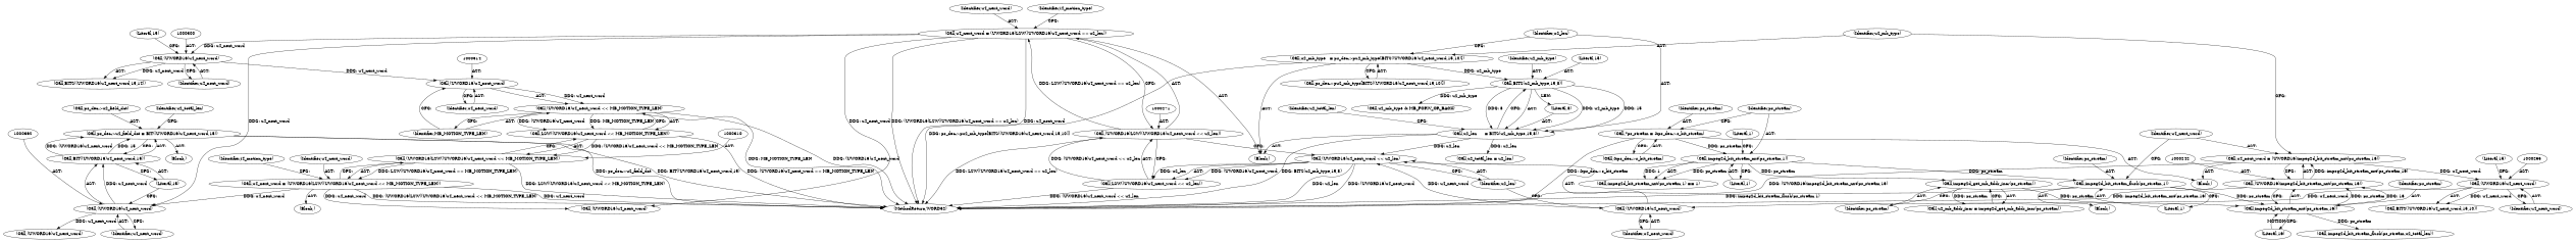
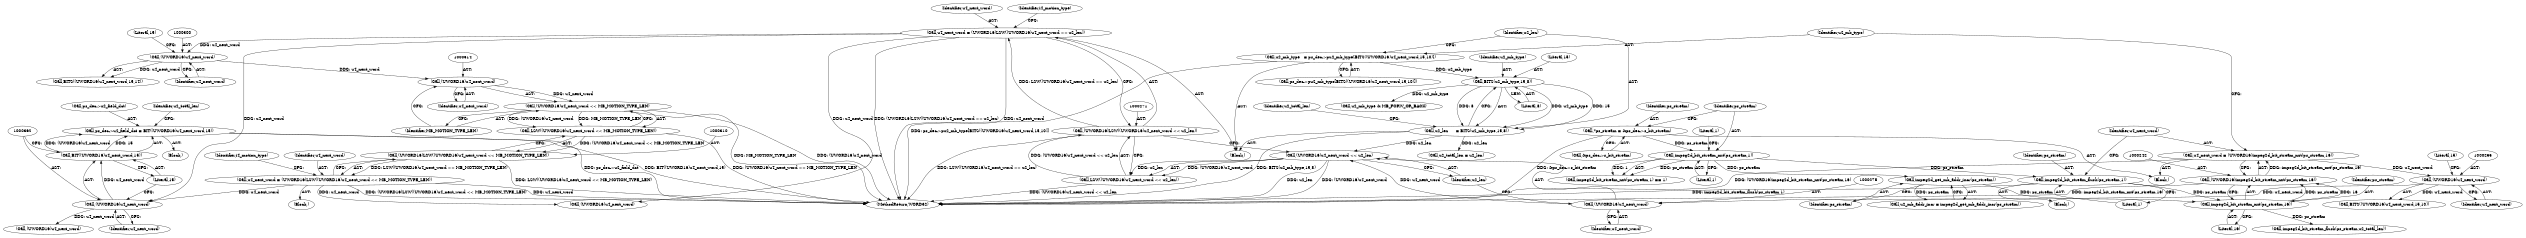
  digraph {
    n1 [label="(Call,ps_dec->u2_field_dct = BIT((UWORD16)u4_next_word,15))"]
    n2 [label="(Call,BIT((UWORD16)u4_next_word,15))"]
    n3 [label="(Block,)"]
    n4 [label="(MethodReturn,WORD32)"]
    n5 [label="(Literal,15)"]
    n6 [label="(Call,(UWORD16)u4_next_word)"]
    n7 [label="(Call,(UWORD16)u4_next_word)"]
    n8 [label="(Identifier,u4_next_word)"]
    n9 [label="(Call,u4_next_word = (UWORD16)LSW((UWORD16)u4_next_word << u2_len))"]
    n10 [label="(Call,(UWORD16)LSW((UWORD16)u4_next_word << u2_len))"]
    n11 [label="(Call,(UWORD16)u4_next_word)"]
    n12 [label="(Call,(UWORD16)u4_next_word)"]
    n13 [label="(Block,)"]
    n14 [label="(Call,LSW((UWORD16)u4_next_word << u2_len))"]
    n15 [label="(Call,(UWORD16)u4_next_word << u2_len)"]
    n16 [label="(Call,(UWORD16)u4_next_word)"]
    n17 [label="(Identifier,u4_next_word)"]
    n18 [label="(Call,BITS((UWORD16)u4_next_word,15,14))"]
    n19 [label="(Identifier,u2_len)"]
    n20 [label="(Call,(UWORD16)u4_next_word)"]
    n21 [label="(Identifier,u4_next_word)"]
    n22 [label="(Call,(UWORD16)u4_next_word)"]
    n23 [label="(Identifier,u4_next_word)"]
    n24 [label="(Call,BITS((UWORD16)u4_next_word,15,10))"]
    n25 [label="(Call,u4_next_word = (UWORD16)impeg2d_bit_stream_nxt(ps_stream,16))"]
    n26 [label="(Call,(UWORD16)impeg2d_bit_stream_nxt(ps_stream,16))"]
    n27 [label="(Block,)"]
    n28 [label="(Call,impeg2d_bit_stream_nxt(ps_stream,16))"]
    n29 [label="(Call,impeg2d_bit_stream_flush(ps_stream,u2_total_len))"]
    n30 [label="(Literal,16)"]
    n31 [label="(Call,impeg2d_get_mb_addr_incr(ps_stream))"]
    n32 [label="(Identifier,ps_stream)"]
    n33 [label="(Call,u2_mb_addr_incr = impeg2d_get_mb_addr_incr(ps_stream))"]
    n34 [label="(Call,impeg2d_bit_stream_nxt(ps_stream,1))"]
    n35 [label="(Call,impeg2d_bit_stream_flush(ps_stream,1))"]
    n36 [label="(Call,impeg2d_bit_stream_nxt(ps_stream,1) == 1)"]
    n37 [label="(Literal,1)"]
    n38 [label="(Block,)"]
    n39 [label="(Literal,1)"]
    n40 [label="(Call,*ps_stream = &ps_dec->s_bit_stream)"]
    n41 [label="(Call,&ps_dec->s_bit_stream)"]
    n42 [label="(Call,u2_len      = BITS(u2_mb_type,15,8))"]
    n43 [label="(Call,BITS(u2_mb_type,15,8))"]
    n44 [label="(Call,u2_total_len = u2_len)"]
    n45 [label="(Literal,8)"]
    n46 [label="(Call,u2_mb_type & MB_FORW_OR_BACK)"]
    n47 [label="(Call,u2_mb_type   = ps_dec->pu2_mb_type[BITS((UWORD16)u4_next_word,15,10)])"]
    n48 [label="(Call,ps_dec->pu2_mb_type[BITS((UWORD16)u4_next_word,15,10)])"]
    n49 [label="(Call,u4_next_word = (UWORD16)LSW((UWORD16)u4_next_word << MB_MOTION_TYPE_LEN))"]
    n50 [label="(Call,(UWORD16)LSW((UWORD16)u4_next_word << MB_MOTION_TYPE_LEN))"]
    n51 [label="(Block,)"]
    n52 [label="(Call,LSW((UWORD16)u4_next_word << MB_MOTION_TYPE_LEN))"]
    n53 [label="(Call,(UWORD16)u4_next_word << MB_MOTION_TYPE_LEN)"]
    n54 [label="(Identifier,MB_MOTION_TYPE_LEN)"]
    n55 [label="(Identifier,u4_next_word)"]
    n56 [label="(Identifier,u4_next_word)"]
    n57 [label="(Identifier,ps_stream)"]
    n58 [label="(Identifier,u2_total_len)"]
    n59 [label="(Call,ps_dec->u2_field_dct)"]
    n60 [label="(Identifier,u2_mb_type)"]
    n61 [label="(Identifier,ps_stream)"]
    n62 [label="(Identifier,u2_mb_type)"]
    n63 [label="(Literal,15)"]
    n64 [label="(Literal,15)"]
    n65 [label="(Literal,15)"]
    n66 [label="(Identifier,u2_len)"]
    n67 [label="(Identifier,ps_stream)"]
    n68 [label="(Identifier,u2_total_len)"]
    n69 [label="(Literal,1)"]
    n70 [label="(Identifier,u4_next_word)"]
    n71 [label="(Identifier,u4_next_word)"]
    n72 [label="(Identifier,i4_motion_type)"]
    n73 [label="(Identifier,ps_stream)"]
    n74 [label="(Identifier,i4_motion_type)"]
    1000362
    1000271
+   1000275
    1000255
    1000242
    1000310
    1000314
    1000300
-   n1 -> n2 [label="CFG: "]
+   1000362 -> n2 [label="CFG: "]
    n1 -> n3 [label="AST: "]
    n1 -> n4 [label="DDG: ps_dec->u2_field_dct"]
    n1 -> n4 [label="DDG: BIT((UWORD16)u4_next_word,15)"]
    n2 -> n1 [label="AST: "]
    n2 -> n1 [label="DDG: (UWORD16)u4_next_word"]
    n2 -> n1 [label="DDG: 15"]
    n2 -> n5 [label="CFG: "]
    n5 -> n2 [label="AST: "]
    n5 -> n6 [label="CFG: "]
    n6 -> n2 [label="AST: "]
    n6 -> n2 [label="DDG: u4_next_word"]
    n6 -> n7 [label="DDG: u4_next_word"]
    n6 -> n8 [label="CFG: "]
    n8 -> n6 [label="AST: "]
    n9 -> n4 [label="DDG: u4_next_word"]
    n9 -> n4 [label="DDG: (UWORD16)LSW((UWORD16)u4_next_word << u2_len)"]
    n9 -> n6 [label="DDG: u4_next_word"]
    n9 -> n10 [label="CFG: "]
    n9 -> n11 [label="DDG: u4_next_word"]
    n9 -> n12 [label="DDG: u4_next_word"]
    n9 -> n13 [label="AST: "]
    n10 -> n4 [label="DDG: LSW((UWORD16)u4_next_word << u2_len)"]
    n10 -> n9 [label="AST: "]
    n10 -> n9 [label="DDG: LSW((UWORD16)u4_next_word << u2_len)"]
    n10 -> n14 [label="CFG: "]
    n10 -> n15 [label="CFG: "]
    n11 -> n16 [label="DDG: u4_next_word"]
    n11 -> n17 [label="CFG: "]
    n11 -> n18 [label="AST: "]
    n11 -> n18 [label="DDG: u4_next_word"]
    n14 -> n4 [label="DDG: (UWORD16)u4_next_word << u2_len"]
    n14 -> n10 [label="AST: "]
    n14 -> n10 [label="DDG: (UWORD16)u4_next_word << u2_len"]
    n15 -> n4 [label="DDG: (UWORD16)u4_next_word"]
    n15 -> n4 [label="DDG: u2_len"]
    n15 -> n14 [label="AST: "]
    n15 -> n14 [label="DDG: (UWORD16)u4_next_word"]
    n15 -> n14 [label="DDG: u2_len"]
    n15 -> n19 [label="CFG: "]
    n16 -> n53 [label="AST: "]
    n16 -> n53 [label="DDG: u4_next_word"]
    n16 -> n55 [label="CFG: "]
    n17 -> n11 [label="AST: "]
    n19 -> n15 [label="AST: "]
    n19 -> n20 [label="CFG: "]
    n20 -> n15 [label="AST: "]
    n20 -> n15 [label="DDG: u4_next_word"]
    n20 -> n21 [label="CFG: "]
    n21 -> n20 [label="AST: "]
    n22 -> n20 [label="DDG: u4_next_word"]
    n22 -> n23 [label="CFG: "]
    n22 -> n24 [label="AST: "]
    n22 -> n24 [label="DDG: u4_next_word"]
    n23 -> n22 [label="AST: "]
    n25 -> n4 [label="DDG: (UWORD16)impeg2d_bit_stream_nxt(ps_stream,16)"]
    n25 -> n22 [label="DDG: u4_next_word"]
    n25 -> n26 [label="CFG: "]
    n25 -> n27 [label="AST: "]
    n26 -> n4 [label="DDG: impeg2d_bit_stream_nxt(ps_stream,16)"]
    n26 -> n25 [label="AST: "]
    n26 -> n25 [label="DDG: impeg2d_bit_stream_nxt(ps_stream,16)"]
    n26 -> n28 [label="CFG: "]
    n28 -> n26 [label="AST: "]
    n28 -> n26 [label="DDG: ps_stream"]
    n28 -> n26 [label="DDG: 16"]
    n28 -> n29 [label="DDG: ps_stream"]
    n28 -> n30 [label="CFG: "]
-   n30 -> n28 [label="MOTION: "]
+   n30 -> n28 [label="AST: "]
    n31 -> n28 [label="DDG: ps_stream"]
    n31 -> n32 [label="CFG: "]
    n31 -> n33 [label="AST: "]
    n31 -> n33 [label="DDG: ps_stream"]
    n32 -> n31 [label="AST: "]
    n33 -> n31 [label="CFG: "]
    n34 -> n31 [label="DDG: ps_stream"]
    n34 -> n35 [label="DDG: ps_stream"]
    n34 -> n36 [label="AST: "]
    n34 -> n36 [label="DDG: ps_stream"]
    n34 -> n36 [label="DDG: 1"]
    n34 -> n37 [label="CFG: "]
    n35 -> n4 [label="DDG: impeg2d_bit_stream_flush(ps_stream,1)"]
    n35 -> n28 [label="DDG: ps_stream"]
    n35 -> n38 [label="AST: "]
    n35 -> n39 [label="CFG: "]
    n37 -> n34 [label="AST: "]
    n39 -> n35 [label="AST: "]
    n40 -> n4 [label="DDG: &ps_dec->s_bit_stream"]
    n40 -> n27 [label="AST: "]
    n40 -> n34 [label="DDG: ps_stream"]
    n40 -> n41 [label="CFG: "]
    n41 -> n40 [label="AST: "]
    n42 -> n4 [label="DDG: BITS(u2_mb_type,15,8)"]
    n42 -> n13 [label="AST: "]
    n42 -> n15 [label="DDG: u2_len"]
    n42 -> n43 [label="CFG: "]
    n42 -> n44 [label="DDG: u2_len"]
    n43 -> n42 [label="AST: "]
    n43 -> n42 [label="DDG: u2_mb_type"]
    n43 -> n42 [label="DDG: 15"]
    n43 -> n42 [label="DDG: 8"]
    n43 -> n45 [label="LEN: "]
    n43 -> n46 [label="DDG: u2_mb_type"]
-   n45 -> n42 [label="AST: "]
+   n45 -> n43 [label="AST: "]
    n47 -> n4 [label="DDG: ps_dec->pu2_mb_type[BITS((UWORD16)u4_next_word,15,10)]"]
    n47 -> n13 [label="AST: "]
    n47 -> n43 [label="DDG: u2_mb_type"]
    n47 -> n48 [label="CFG: "]
    n48 -> n47 [label="AST: "]
    n49 -> n4 [label="DDG: (UWORD16)LSW((UWORD16)u4_next_word << MB_MOTION_TYPE_LEN)"]
    n49 -> n4 [label="DDG: u4_next_word"]
    n49 -> n6 [label="DDG: u4_next_word"]
    n49 -> n12 [label="DDG: u4_next_word"]
    n49 -> n50 [label="CFG: "]
    n49 -> n51 [label="AST: "]
    n50 -> n4 [label="DDG: LSW((UWORD16)u4_next_word << MB_MOTION_TYPE_LEN)"]
    n50 -> n49 [label="AST: "]
    n50 -> n49 [label="DDG: LSW((UWORD16)u4_next_word << MB_MOTION_TYPE_LEN)"]
    n50 -> n52 [label="CFG: "]
    n52 -> n4 [label="DDG: (UWORD16)u4_next_word << MB_MOTION_TYPE_LEN"]
    n52 -> n50 [label="AST: "]
    n52 -> n50 [label="DDG: (UWORD16)u4_next_word << MB_MOTION_TYPE_LEN"]
    n52 -> n53 [label="CFG: "]
    n53 -> n4 [label="DDG: MB_MOTION_TYPE_LEN"]
    n53 -> n4 [label="DDG: (UWORD16)u4_next_word"]
    n53 -> n52 [label="AST: "]
    n53 -> n52 [label="DDG: (UWORD16)u4_next_word"]
    n53 -> n52 [label="DDG: MB_MOTION_TYPE_LEN"]
    n53 -> n54 [label="CFG: "]
    n54 -> n16 [label="CFG: "]
    n54 -> n53 [label="AST: "]
    n55 -> n16 [label="AST: "]
    n56 -> n25 [label="AST: "]
    n56 -> n35 [label="CFG: "]
    n57 -> n40 [label="AST: "]
    n58 -> n42 [label="CFG: "]
    n59 -> n1 [label="AST: "]
    n60 -> n25 [label="CFG: "]
    n60 -> n47 [label="AST: "]
    n61 -> n28 [label="AST: "]
    n62 -> n43 [label="AST: "]
    n63 -> n43 [label="AST: "]
    n64 -> n11 [label="CFG: "]
    n65 -> n22 [label="CFG: "]
    n66 -> n42 [label="AST: "]
    n66 -> n47 [label="CFG: "]
    n67 -> n34 [label="AST: "]
    n67 -> n40 [label="CFG: "]
    n68 -> n1 [label="CFG: "]
    n69 -> n34 [label="CFG: "]
    n70 -> n9 [label="AST: "]
    n71 -> n49 [label="AST: "]
    n72 -> n9 [label="CFG: "]
    n73 -> n35 [label="AST: "]
    n74 -> n49 [label="CFG: "]
    1000362 -> n6 [label="AST: "]
    1000271 -> n10 [label="AST: "]
+   1000275 -> n20 [label="AST: "]
    1000255 -> n22 [label="AST: "]
    1000242 -> n26 [label="AST: "]
    1000310 -> n50 [label="AST: "]
    1000314 -> n16 [label="AST: "]
    1000300 -> n11 [label="AST: "]
  }
